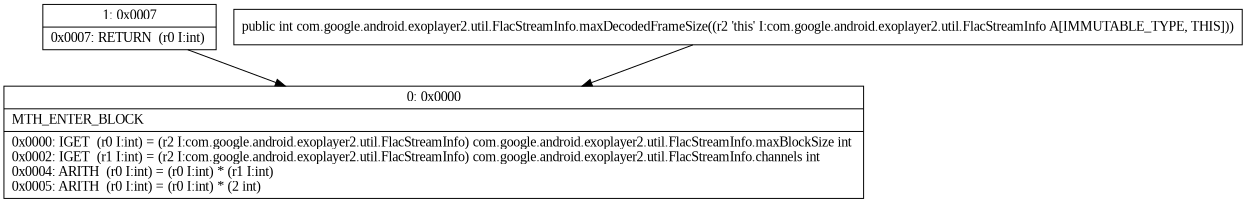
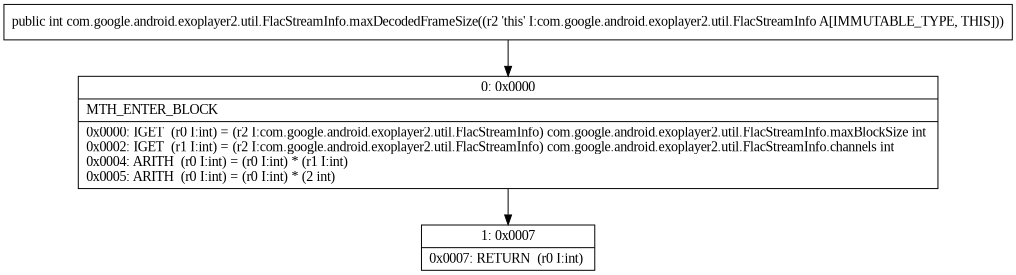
  digraph {
    fontname="Liberation Serif"
    node [shape=record fontname="Liberation Serif"]
    edge [fontname="Liberation Serif"]
    n1 [label="{0\:\ 0x0000|MTH_ENTER_BLOCK\l|0x0000: IGET  (r0 I:int) = (r2 I:com.google.android.exoplayer2.util.FlacStreamInfo) com.google.android.exoplayer2.util.FlacStreamInfo.maxBlockSize int \l0x0002: IGET  (r1 I:int) = (r2 I:com.google.android.exoplayer2.util.FlacStreamInfo) com.google.android.exoplayer2.util.FlacStreamInfo.channels int \l0x0004: ARITH  (r0 I:int) = (r0 I:int) * (r1 I:int) \l0x0005: ARITH  (r0 I:int) = (r0 I:int) * (2 int) \l}"]
    n2 [label="{1\:\ 0x0007|0x0007: RETURN  (r0 I:int) \l}"]
    n3 [label="{public int com.google.android.exoplayer2.util.FlacStreamInfo.maxDecodedFrameSize((r2 'this' I:com.google.android.exoplayer2.util.FlacStreamInfo A[IMMUTABLE_TYPE, THIS])) }"]
-   n2 -> n1
+   n1 -> n2
    n3 -> n1
  }
